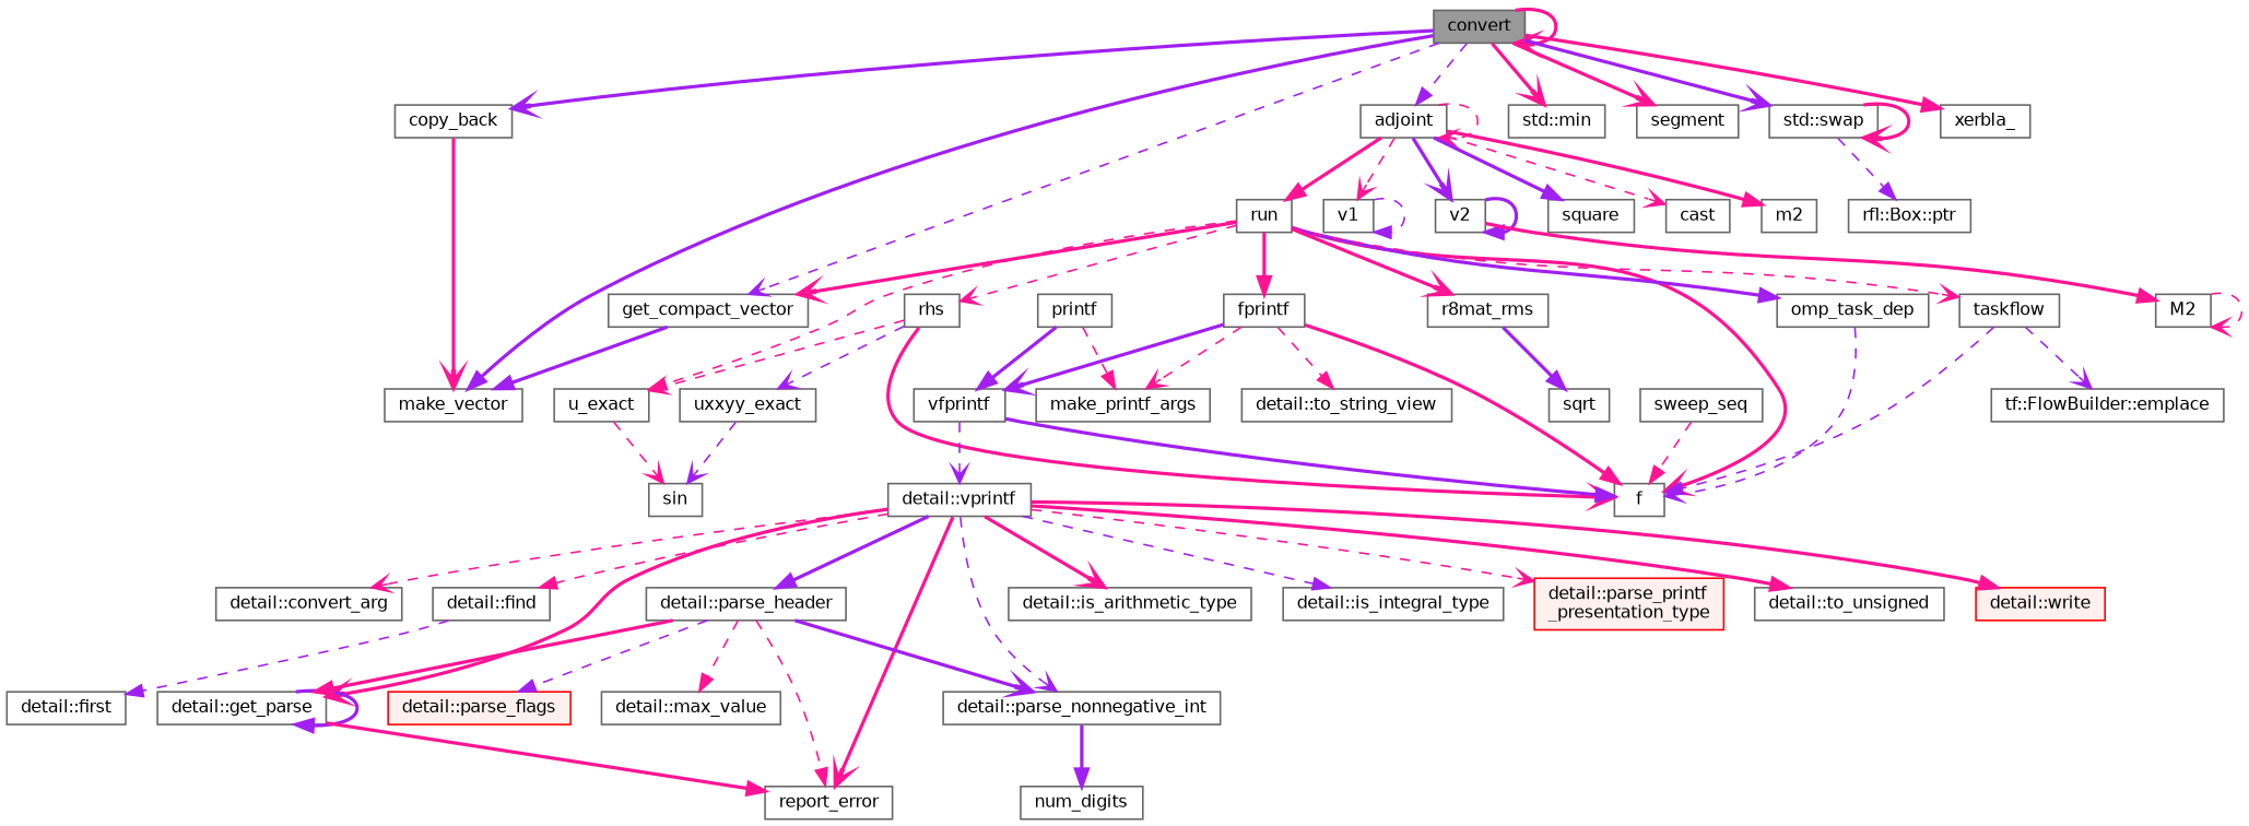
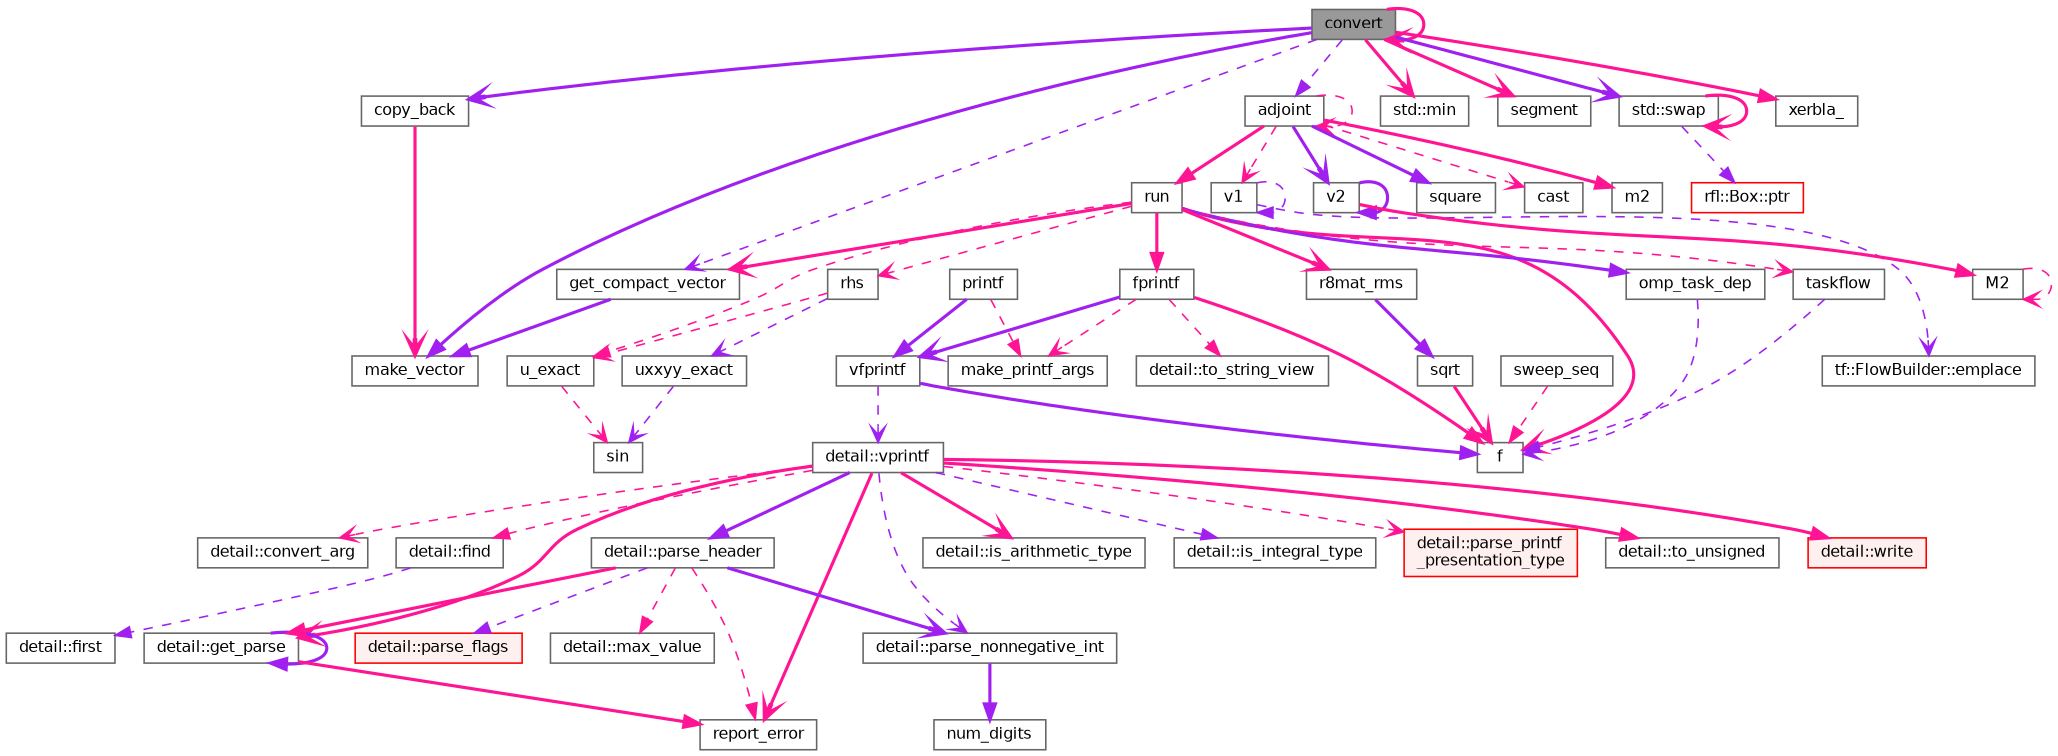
  digraph {
    rankdir=TB
    node [color=grey40 fillcolor=white fontname=Helvetica fontsize=10 shape=box style=filled]
    edge [arrowhead=vee color=deeppink fontname=Helvetica fontsize=10 labelfontname=Helvetica labelfontsize=10 style=bold]
    n1 [color=gray40 fillcolor=grey60 fontcolor=black height=0.2 label=convert width=0.4]
    n2 [height=0.2 label=adjoint width=0.4]
    n3 [height=0.2 label=copy_back width=0.4]
    n4 [height=0.2 label=make_vector width=0.4]
    n5 [height=0.2 label=get_compact_vector width=0.4]
    n6 [height=0.2 label="std::min" width=0.4]
    n7 [height=0.2 label=segment width=0.4]
    n8 [height=0.2 label="std::swap" width=0.4]
    n9 [height=0.2 label=xerbla_ width=0.4]
    n10 [height=0.2 label=cast width=0.4]
    n11 [height=0.2 label=m2 width=0.4]
    n12 [height=0.2 label=run width=0.4]
    n13 [height=0.2 label=square width=0.4]
    n14 [height=0.2 label=v1 width=0.4]
    n15 [height=0.2 label=v2 width=0.4]
-   n16 [height=0.2 label="rfl::Box::ptr" width=0.4]
+   n16 [color=red height=0.2 label="rfl::Box::ptr" width=0.4]
    n17 [height=0.2 label=f width=0.4]
    n18 [height=0.2 label=fprintf width=0.4]
    n19 [height=0.2 label=omp_task_dep width=0.4]
    n20 [height=0.2 label=r8mat_rms width=0.4]
    n21 [height=0.2 label=rhs width=0.4]
    n22 [height=0.2 label=u_exact width=0.4]
    n23 [height=0.2 label=taskflow width=0.4]
    n24 [height=0.2 label=M2 width=0.4]
    n25 [height=0.2 label=make_printf_args width=0.4]
    n26 [height=0.2 label="detail::to_string_view" width=0.4]
    n27 [height=0.2 label=vfprintf width=0.4]
    n28 [height=0.2 label=sqrt width=0.4]
    n29 [height=0.2 label=uxxyy_exact width=0.4]
    n30 [height=0.2 label=sin width=0.4]
    n31 [height=0.2 label=sweep_seq width=0.4]
    n32 [height=0.2 label="tf::FlowBuilder::emplace" width=0.4]
    n33 [height=0.2 label="detail::vprintf" width=0.4]
    n34 [height=0.2 label="detail::convert_arg" width=0.4]
    n35 [height=0.2 label="detail::find" width=0.4]
    n36 [height=0.2 label="detail::get_parse" width=0.4]
    n37 [height=0.2 label=report_error width=0.4]
    n38 [height=0.2 label="detail::is_arithmetic_type" width=0.4]
    n39 [height=0.2 label="detail::is_integral_type" width=0.4]
    n40 [height=0.2 label="detail::parse_header" width=0.4]
    n41 [height=0.2 label="detail::parse_nonnegative_int" width=0.4]
    n42 [color=red fillcolor="#FFF0F0" height=0.2 label="detail::parse_printf\l_presentation_type" width=0.4]
    n43 [height=0.2 label="detail::to_unsigned" width=0.4]
    n44 [color=red fillcolor="#FFF0F0" height=0.2 label="detail::write" width=0.4]
    n45 [height=0.2 label="detail::first" width=0.4]
    n46 [height=0.2 label="detail::max_value" width=0.4]
    n47 [color=red fillcolor="#FFF0F0" height=0.2 label="detail::parse_flags" width=0.4]
    n48 [height=0.2 label=num_digits width=0.4]
    n49 [height=0.2 label=printf width=0.4]
    n1 -> n1
    n1 -> n2 [arrowhead=normal color=purple style=dashed]
    n1 -> n3 [color=purple]
    n1 -> n4 [arrowhead=normal color=purple]
    n1 -> n5 [color=purple style=dashed]
    n1 -> n6
    n1 -> n7
    n1 -> n8 [color=purple]
    n1 -> n9 [arrowhead=normal]
    n2 -> n2 [style=dashed]
    n2 -> n10 [style=dashed]
    n2 -> n11 [arrowhead=normal]
    n2 -> n12 [arrowhead=normal]
    n2 -> n13 [arrowhead=normal color=purple]
    n2 -> n14 [style=dashed]
    n2 -> n15 [color=purple]
    n3 -> n4
    n5 -> n4 [arrowhead=normal color=purple]
    n8 -> n8
    n8 -> n16 [arrowhead=normal color=purple style=dashed]
    n12 -> n5
    n12 -> n17
    n12 -> n18 [arrowhead=normal]
    n12 -> n19 [arrowhead=normal color=purple]
    n12 -> n20
    n12 -> n21 [style=dashed]
    n12 -> n22 [arrowhead=normal style=dashed]
    n12 -> n23 [style=dashed]
    n14 -> n14 [arrowhead=normal color=purple style=dashed]
    n15 -> n15 [arrowhead=normal color=purple]
    n15 -> n24 [arrowhead=normal]
    n18 -> n17 [arrowhead=normal]
    n18 -> n25 [style=dashed]
    n18 -> n26 [arrowhead=normal style=dashed]
    n18 -> n27 [color=purple]
    n19 -> n17 [color=purple style=dashed]
    n20 -> n28 [arrowhead=normal color=purple]
-   n21 -> n17
+   n28 -> n17
    n21 -> n22 [style=dashed]
    n21 -> n29 [color=purple style=dashed]
    n22 -> n30 [style=dashed]
    n23 -> n17 [arrowhead=normal color=purple style=dashed]
-   n23 -> n32 [color=purple style=dashed]
+   n14 -> n32 [color=purple style=dashed]
    n24 -> n24 [style=dashed]
    n27 -> n17 [arrowhead=normal color=purple]
    n27 -> n33 [color=purple style=dashed]
    n29 -> n30 [color=purple style=dashed]
    n31 -> n17 [arrowhead=normal style=dashed]
    n33 -> n34 [style=dashed]
    n33 -> n35 [arrowhead=normal style=dashed]
    n33 -> n36
    n33 -> n37
    n33 -> n38
    n33 -> n39 [arrowhead=normal color=purple style=dashed]
    n33 -> n40 [arrowhead=normal color=purple]
    n33 -> n41 [color=purple style=dashed]
    n33 -> n42 [style=dashed]
    n33 -> n43 [arrowhead=normal]
    n33 -> n44 [arrowhead=normal]
    n35 -> n45 [arrowhead=normal color=purple style=dashed]
    n36 -> n36 [arrowhead=normal color=purple]
    n36 -> n37 [arrowhead=normal]
    n40 -> n36 [arrowhead=normal]
    n40 -> n37 [arrowhead=normal style=dashed]
    n40 -> n41 [color=purple]
    n40 -> n46 [arrowhead=normal style=dashed]
    n40 -> n47 [arrowhead=normal color=purple style=dashed]
    n41 -> n48 [arrowhead=normal color=purple]
    n49 -> n25 [arrowhead=normal style=dashed]
    n49 -> n27 [arrowhead=normal color=purple]
  }
